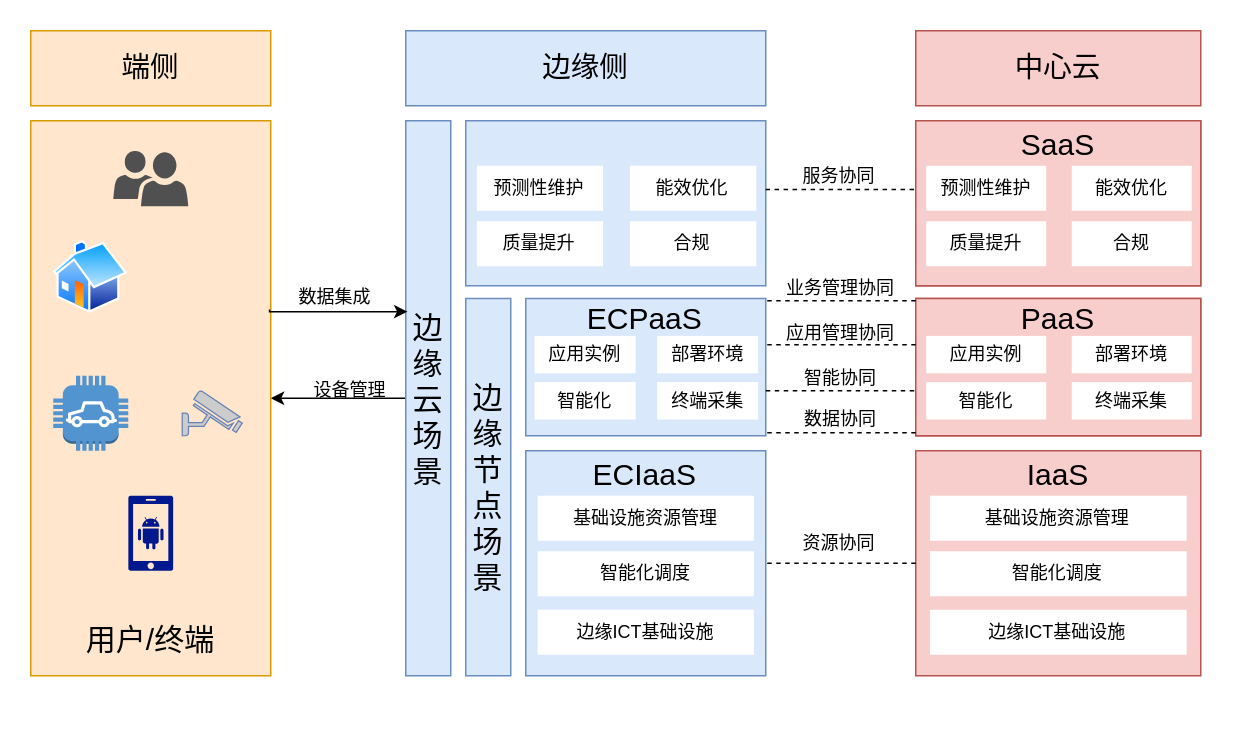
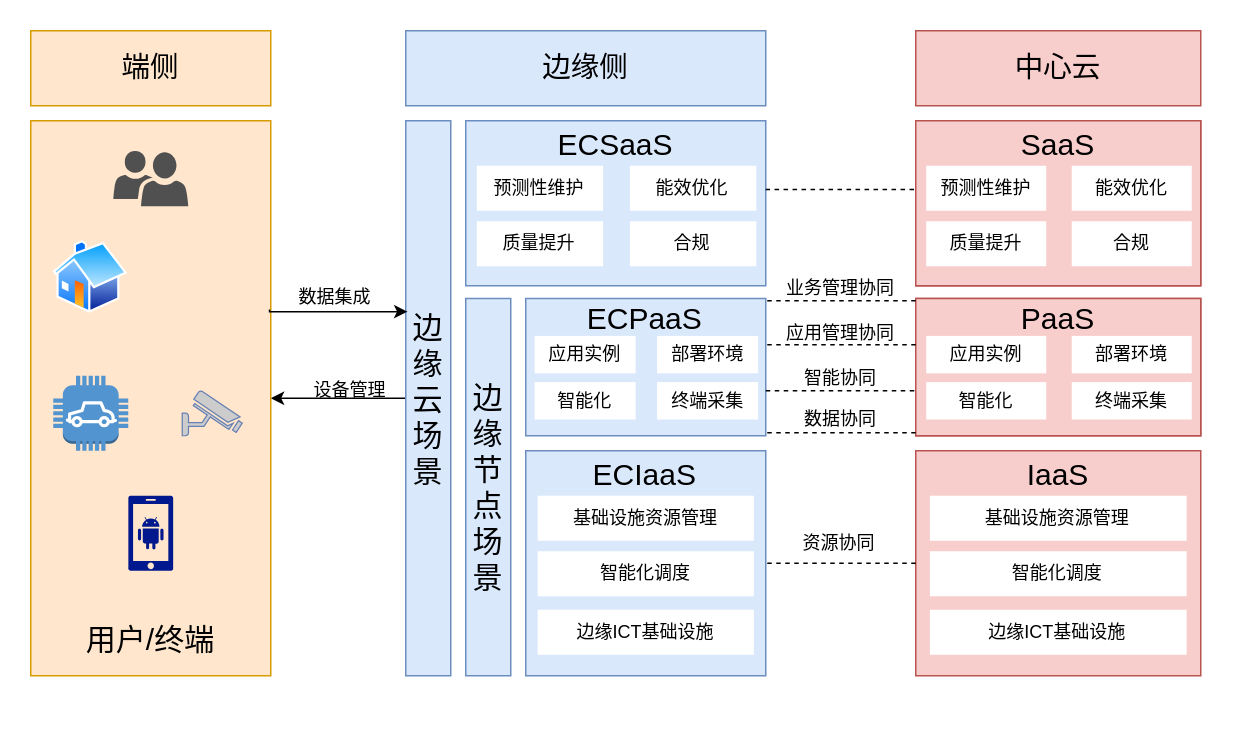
  <mxCell id="0" />
  <mxCell id="1" parent="0" />
  <mxCell id="2" value="&lt;font style=&quot;font-size: 19px;&quot;&gt;边缘侧&lt;/font&gt;" style="rounded=0;whiteSpace=wrap;html=1;fillColor=#dae8fc;strokeColor=#6c8ebf;" vertex="1" parent="1"><mxGeometry x="270" y="20" width="240" height="50" as="geometry" /></mxCell>
  <mxCell id="3" style="edgeStyle=orthogonalEdgeStyle;rounded=0;orthogonalLoop=1;jettySize=auto;html=1;entryX=1;entryY=0.5;entryDx=0;entryDy=0;" edge="1" parent="1" source="4" target="49"><mxGeometry relative="1" as="geometry" /></mxCell>
  <mxCell id="4" value="边缘云场景" style="rounded=0;whiteSpace=wrap;html=1;fillColor=#dae8fc;strokeColor=#6c8ebf;horizontal=1;fontSize=20;verticalAlign=middle;fontColor=default;" vertex="1" parent="1"><mxGeometry x="270" y="80" width="30" height="370" as="geometry" /></mxCell>
  <mxCell id="5" value="边缘节点场景" style="rounded=0;whiteSpace=wrap;html=1;fillColor=#dae8fc;strokeColor=#6c8ebf;horizontal=1;fontSize=20;verticalAlign=middle;fontColor=default;" vertex="1" parent="1"><mxGeometry x="310" y="198.5" width="30" height="251.5" as="geometry" /></mxCell>
  <mxCell id="6" value="" style="group" vertex="1" connectable="0" parent="1"><mxGeometry x="310" y="80" width="200" height="110" as="geometry" /></mxCell>
  <mxCell id="7" value="" style="rounded=0;whiteSpace=wrap;html=1;fillColor=#dae8fc;strokeColor=#6c8ebf;" vertex="1" parent="6"><mxGeometry width="200" height="110" as="geometry" /></mxCell>
+ <mxCell id="8" value="&lt;font style=&quot;font-size: 20px;&quot;&gt;ECSaaS&lt;/font&gt;" style="rounded=0;whiteSpace=wrap;html=1;strokeColor=none;fillColor=none;" vertex="1" parent="6"><mxGeometry x="36.842" width="126.316" height="30" as="geometry" /></mxCell>
  <mxCell id="9" value="预测性维护" style="rounded=0;whiteSpace=wrap;html=1;strokeColor=none;" vertex="1" parent="6"><mxGeometry x="7.368" y="30" width="84.211" height="30" as="geometry" /></mxCell>
  <mxCell id="10" value="能效优化" style="rounded=0;whiteSpace=wrap;html=1;strokeColor=none;" vertex="1" parent="6"><mxGeometry x="109.474" y="30" width="84.211" height="30" as="geometry" /></mxCell>
  <mxCell id="11" value="质量提升" style="rounded=0;whiteSpace=wrap;html=1;strokeColor=none;" vertex="1" parent="6"><mxGeometry x="7.368" y="67" width="84.211" height="30" as="geometry" /></mxCell>
  <mxCell id="12" value="合规" style="rounded=0;whiteSpace=wrap;html=1;strokeColor=none;" vertex="1" parent="6"><mxGeometry x="109.474" y="67" width="84.211" height="30" as="geometry" /></mxCell>
  <mxCell id="13" value="" style="group" vertex="1" connectable="0" parent="1"><mxGeometry x="350" y="198.5" width="160" height="91.5" as="geometry" /></mxCell>
  <mxCell id="14" value="" style="rounded=0;whiteSpace=wrap;html=1;fillColor=#dae8fc;strokeColor=#6c8ebf;" vertex="1" parent="13"><mxGeometry width="160" height="91.5" as="geometry" /></mxCell>
  <mxCell id="15" value="&lt;font style=&quot;font-size: 20px;&quot;&gt;ECPaaS&lt;/font&gt;" style="rounded=0;whiteSpace=wrap;html=1;strokeColor=none;fillColor=none;" vertex="1" parent="13"><mxGeometry x="29.474" width="101.053" height="24.955" as="geometry" /></mxCell>
  <mxCell id="16" value="应用实例" style="rounded=0;whiteSpace=wrap;html=1;strokeColor=none;" vertex="1" parent="13"><mxGeometry x="5.895" y="24.955" width="67.368" height="24.955" as="geometry" /></mxCell>
  <mxCell id="17" value="部署环境" style="rounded=0;whiteSpace=wrap;html=1;strokeColor=none;" vertex="1" parent="13"><mxGeometry x="87.579" y="24.955" width="67.368" height="24.955" as="geometry" /></mxCell>
  <mxCell id="18" value="智能化" style="rounded=0;whiteSpace=wrap;html=1;strokeColor=none;" vertex="1" parent="13"><mxGeometry x="5.895" y="55.732" width="67.368" height="24.955" as="geometry" /></mxCell>
  <mxCell id="19" value="终端采集" style="rounded=0;whiteSpace=wrap;html=1;strokeColor=none;" vertex="1" parent="13"><mxGeometry x="87.579" y="55.732" width="67.368" height="24.955" as="geometry" /></mxCell>
  <mxCell id="20" value="" style="rounded=0;whiteSpace=wrap;html=1;fillColor=#dae8fc;strokeColor=#6c8ebf;container=0;" vertex="1" parent="1"><mxGeometry x="350" y="300" width="160" height="150" as="geometry" /></mxCell>
  <mxCell id="21" value="边缘ICT基础设施" style="rounded=0;whiteSpace=wrap;html=1;strokeColor=none;" vertex="1" parent="1"><mxGeometry x="357.95" y="406" width="144.11" height="30" as="geometry" /></mxCell>
  <mxCell id="22" value="&lt;font style=&quot;font-size: 20px;&quot;&gt;ECIaaS&lt;/font&gt;" style="rounded=0;whiteSpace=wrap;html=1;strokeColor=none;fillColor=none;container=0;" vertex="1" parent="1"><mxGeometry x="379.474" y="300" width="101.053" height="30" as="geometry" /></mxCell>
  <mxCell id="23" value="基础设施资源管理" style="rounded=0;whiteSpace=wrap;html=1;strokeColor=none;container=0;" vertex="1" parent="1"><mxGeometry x="357.95" y="330" width="144.11" height="30" as="geometry" /></mxCell>
  <mxCell id="24" value="智能化调度" style="rounded=0;whiteSpace=wrap;html=1;strokeColor=none;container=0;" vertex="1" parent="1"><mxGeometry x="357.95" y="367" width="144.11" height="30" as="geometry" /></mxCell>
  <mxCell id="25" value="" style="group" vertex="1" connectable="0" parent="1"><mxGeometry x="610" y="20" width="190" height="450" as="geometry" /></mxCell>
  <mxCell id="26" value="&lt;font style=&quot;font-size: 19px;&quot;&gt;中心云&lt;/font&gt;" style="rounded=0;whiteSpace=wrap;html=1;fillColor=#f8cecc;strokeColor=#b85450;" vertex="1" parent="25"><mxGeometry width="190" height="50" as="geometry" /></mxCell>
  <mxCell id="27" value="" style="group;fillColor=#f8cecc;strokeColor=#b85450;" vertex="1" connectable="0" parent="25"><mxGeometry y="60" width="190" height="110" as="geometry" /></mxCell>
  <mxCell id="28" value="" style="rounded=0;whiteSpace=wrap;html=1;fillColor=#f8cecc;strokeColor=#b85450;" vertex="1" parent="27"><mxGeometry width="190" height="110" as="geometry" /></mxCell>
  <mxCell id="29" value="&lt;font style=&quot;font-size: 20px;&quot;&gt;SaaS&lt;/font&gt;" style="rounded=0;whiteSpace=wrap;html=1;strokeColor=none;fillColor=none;" vertex="1" parent="27"><mxGeometry x="35.0" width="120.0" height="30" as="geometry" /></mxCell>
  <mxCell id="30" value="预测性维护" style="rounded=0;whiteSpace=wrap;html=1;strokeColor=none;" vertex="1" parent="27"><mxGeometry x="7.0" y="30" width="80.0" height="30" as="geometry" /></mxCell>
  <mxCell id="31" value="能效优化" style="rounded=0;whiteSpace=wrap;html=1;strokeColor=none;" vertex="1" parent="27"><mxGeometry x="104.0" y="30" width="80.0" height="30" as="geometry" /></mxCell>
  <mxCell id="32" value="质量提升" style="rounded=0;whiteSpace=wrap;html=1;strokeColor=none;" vertex="1" parent="27"><mxGeometry x="7.0" y="67" width="80.0" height="30" as="geometry" /></mxCell>
  <mxCell id="33" value="合规" style="rounded=0;whiteSpace=wrap;html=1;strokeColor=none;" vertex="1" parent="27"><mxGeometry x="104.0" y="67" width="80.0" height="30" as="geometry" /></mxCell>
  <mxCell id="34" value="" style="group;fillColor=#f8cecc;strokeColor=#b85450;" vertex="1" connectable="0" parent="25"><mxGeometry y="178.5" width="190" height="91.5" as="geometry" /></mxCell>
  <mxCell id="35" value="" style="rounded=0;whiteSpace=wrap;html=1;fillColor=#f8cecc;strokeColor=#b85450;" vertex="1" parent="34"><mxGeometry width="190" height="91.5" as="geometry" /></mxCell>
  <mxCell id="36" value="&lt;font style=&quot;font-size: 20px;&quot;&gt;PaaS&lt;/font&gt;" style="rounded=0;whiteSpace=wrap;html=1;strokeColor=none;fillColor=none;" vertex="1" parent="34"><mxGeometry x="35" width="120.0" height="24.955" as="geometry" /></mxCell>
  <mxCell id="37" value="应用实例" style="rounded=0;whiteSpace=wrap;html=1;strokeColor=none;" vertex="1" parent="34"><mxGeometry x="7" y="24.955" width="80" height="24.955" as="geometry" /></mxCell>
  <mxCell id="38" value="部署环境" style="rounded=0;whiteSpace=wrap;html=1;strokeColor=none;" vertex="1" parent="34"><mxGeometry x="104" y="24.955" width="80" height="24.955" as="geometry" /></mxCell>
  <mxCell id="39" value="智能化" style="rounded=0;whiteSpace=wrap;html=1;strokeColor=none;" vertex="1" parent="34"><mxGeometry x="7" y="55.732" width="80" height="24.955" as="geometry" /></mxCell>
  <mxCell id="40" value="终端采集" style="rounded=0;whiteSpace=wrap;html=1;strokeColor=none;" vertex="1" parent="34"><mxGeometry x="104" y="55.732" width="80" height="24.955" as="geometry" /></mxCell>
  <mxCell id="41" value="" style="group" vertex="1" connectable="0" parent="25"><mxGeometry y="280" width="190" height="150" as="geometry" /></mxCell>
  <mxCell id="42" value="" style="rounded=0;whiteSpace=wrap;html=1;fillColor=#f8cecc;strokeColor=#b85450;container=0;" vertex="1" parent="41"><mxGeometry width="190" height="150" as="geometry" /></mxCell>
  <mxCell id="43" value="边缘ICT基础设施" style="rounded=0;whiteSpace=wrap;html=1;strokeColor=none;" vertex="1" parent="41"><mxGeometry x="9.441" y="106" width="171.131" height="30" as="geometry" /></mxCell>
  <mxCell id="44" value="&lt;font style=&quot;font-size: 20px;&quot;&gt;IaaS&lt;/font&gt;" style="rounded=0;whiteSpace=wrap;html=1;strokeColor=none;fillColor=none;container=0;" vertex="1" parent="41"><mxGeometry x="35.0" width="120.0" height="30" as="geometry" /></mxCell>
  <mxCell id="45" value="基础设施资源管理" style="rounded=0;whiteSpace=wrap;html=1;strokeColor=none;container=0;" vertex="1" parent="41"><mxGeometry x="9.441" y="30" width="171.131" height="30" as="geometry" /></mxCell>
  <mxCell id="46" value="智能化调度" style="rounded=0;whiteSpace=wrap;html=1;strokeColor=none;container=0;" vertex="1" parent="41"><mxGeometry x="9.441" y="67" width="171.131" height="30" as="geometry" /></mxCell>
  <mxCell id="47" value="" style="group" vertex="1" connectable="0" parent="1"><mxGeometry x="20" y="20" width="270" height="430" as="geometry" /></mxCell>
  <mxCell id="48" value="&lt;font style=&quot;font-size: 19px;&quot;&gt;端侧&lt;/font&gt;" style="rounded=0;whiteSpace=wrap;html=1;fillColor=#ffe6cc;strokeColor=#d79b00;" vertex="1" parent="47"><mxGeometry width="160" height="50" as="geometry" /></mxCell>
  <mxCell id="49" value="" style="rounded=0;whiteSpace=wrap;html=1;fillColor=#ffe6cc;strokeColor=#d79b00;" vertex="1" parent="47"><mxGeometry y="60" width="160" height="370" as="geometry" /></mxCell>
  <mxCell id="50" value="" style="sketch=0;pointerEvents=1;shadow=0;dashed=0;html=1;strokeColor=none;labelPosition=center;verticalLabelPosition=bottom;verticalAlign=top;align=center;fillColor=#505050;shape=mxgraph.mscae.intune.user_group" vertex="1" parent="47"><mxGeometry x="55" y="80" width="50" height="37" as="geometry" /></mxCell>
  <mxCell id="51" value="" style="image;aspect=fixed;perimeter=ellipsePerimeter;html=1;align=center;shadow=0;dashed=0;spacingTop=3;image=img/lib/active_directory/home.svg;" vertex="1" parent="47"><mxGeometry x="15" y="140" width="50" height="48.5" as="geometry" /></mxCell>
  <mxCell id="52" value="" style="outlineConnect=0;dashed=0;verticalLabelPosition=bottom;verticalAlign=top;align=center;html=1;shape=mxgraph.aws3.car;fillColor=#5294CF;gradientColor=none;" vertex="1" parent="47"><mxGeometry x="15" y="230" width="50" height="50" as="geometry" /></mxCell>
  <mxCell id="53" value="" style="shape=image;html=1;verticalAlign=top;verticalLabelPosition=bottom;labelBackgroundColor=#ffffff;imageAspect=0;aspect=fixed;image=https://cdn0.iconfinder.com/data/icons/construction-2-21/512/construction-industry-building-08-128.png" vertex="1" parent="47"><mxGeometry x="95" y="140" width="48" height="48" as="geometry" /></mxCell>
  <mxCell id="54" value="" style="fontColor=#0066CC;verticalAlign=top;verticalLabelPosition=bottom;labelPosition=center;align=center;html=1;outlineConnect=0;fillColor=#CCCCCC;strokeColor=#6881B3;gradientColor=none;gradientDirection=north;strokeWidth=2;shape=mxgraph.networks.security_camera;" vertex="1" parent="47"><mxGeometry x="101" y="240" width="40" height="30" as="geometry" /></mxCell>
  <mxCell id="55" value="" style="sketch=0;aspect=fixed;pointerEvents=1;shadow=0;dashed=0;html=1;strokeColor=none;labelPosition=center;verticalLabelPosition=bottom;verticalAlign=top;align=center;fillColor=#00188D;shape=mxgraph.mscae.enterprise.android_phone" vertex="1" parent="47"><mxGeometry x="65" y="310" width="30" height="50" as="geometry" /></mxCell>
  <mxCell id="56" value="&lt;font style=&quot;font-size: 20px;&quot;&gt;用户/终端&lt;/font&gt;" style="rounded=0;whiteSpace=wrap;html=1;strokeColor=none;fillColor=none;" vertex="1" parent="47"><mxGeometry x="20" y="390" width="120" height="30" as="geometry" /></mxCell>
  <mxCell id="57" value="数据集成" style="rounded=0;whiteSpace=wrap;html=1;fillColor=none;strokeColor=none;" vertex="1" parent="47"><mxGeometry x="173" y="166" width="60" height="23" as="geometry" /></mxCell>
  <mxCell id="58" value="设备管理" style="rounded=0;whiteSpace=wrap;html=1;fillColor=none;strokeColor=none;" vertex="1" parent="47"><mxGeometry x="183" y="228.5" width="60" height="23" as="geometry" /></mxCell>
  <mxCell id="59" style="edgeStyle=orthogonalEdgeStyle;rounded=0;orthogonalLoop=1;jettySize=auto;html=1;exitX=0.995;exitY=0.34;exitDx=0;exitDy=0;exitPerimeter=0;entryX=0.04;entryY=0.344;entryDx=0;entryDy=0;entryPerimeter=0;" edge="1" parent="1" source="49" target="4"><mxGeometry relative="1" as="geometry"><Array as="points"><mxPoint x="179" y="207" /></Array></mxGeometry></mxCell>
  <mxCell id="60" value="" style="group" vertex="1" connectable="0" parent="1"><mxGeometry x="529" y="105" width="60" height="23" as="geometry" /></mxCell>
  <mxCell id="61" style="edgeStyle=orthogonalEdgeStyle;rounded=0;orthogonalLoop=1;jettySize=auto;html=1;dashed=1;endArrow=none;endFill=0;exitX=-0.006;exitY=0.416;exitDx=0;exitDy=0;exitPerimeter=0;" edge="1" parent="60" source="28" target="7"><mxGeometry relative="1" as="geometry"><Array as="points"><mxPoint x="1" y="21" /><mxPoint x="1" y="21" /></Array></mxGeometry></mxCell>
- <mxCell id="62" value="服务协同" style="rounded=0;whiteSpace=wrap;html=1;fillColor=none;strokeColor=none;" vertex="1" parent="60"><mxGeometry width="60" height="23" as="geometry" /></mxCell>
  <mxCell id="63" style="edgeStyle=orthogonalEdgeStyle;rounded=0;orthogonalLoop=1;jettySize=auto;html=1;entryX=1;entryY=0.25;entryDx=0;entryDy=0;exitX=0;exitY=0.25;exitDx=0;exitDy=0;dashed=1;endArrow=none;endFill=0;" edge="1" parent="1"><mxGeometry relative="1" as="geometry"><mxPoint x="510" y="229.375" as="targetPoint" /><mxPoint x="610" y="229.375" as="sourcePoint" /></mxGeometry></mxCell>
  <mxCell id="64" style="edgeStyle=orthogonalEdgeStyle;rounded=0;orthogonalLoop=1;jettySize=auto;html=1;entryX=1;entryY=0.25;entryDx=0;entryDy=0;exitX=0;exitY=0.25;exitDx=0;exitDy=0;dashed=1;endArrow=none;endFill=0;" edge="1" parent="1"><mxGeometry relative="1" as="geometry"><mxPoint x="509" y="260" as="targetPoint" /><mxPoint x="609" y="260" as="sourcePoint" /></mxGeometry></mxCell>
  <mxCell id="65" style="edgeStyle=orthogonalEdgeStyle;rounded=0;orthogonalLoop=1;jettySize=auto;html=1;entryX=1;entryY=0.25;entryDx=0;entryDy=0;exitX=0;exitY=0.25;exitDx=0;exitDy=0;dashed=1;endArrow=none;endFill=0;" edge="1" parent="1"><mxGeometry relative="1" as="geometry"><mxPoint x="510" y="288" as="targetPoint" /><mxPoint x="610" y="288" as="sourcePoint" /></mxGeometry></mxCell>
  <mxCell id="66" style="edgeStyle=orthogonalEdgeStyle;rounded=0;orthogonalLoop=1;jettySize=auto;html=1;entryX=1;entryY=0.25;entryDx=0;entryDy=0;exitX=0;exitY=0.25;exitDx=0;exitDy=0;dashed=1;endArrow=none;endFill=0;" edge="1" parent="1"><mxGeometry relative="1" as="geometry"><mxPoint x="510" y="200" as="targetPoint" /><mxPoint x="610" y="200" as="sourcePoint" /></mxGeometry></mxCell>
  <mxCell id="67" value="" style="group" vertex="1" connectable="0" parent="1"><mxGeometry x="530" y="180" width="60" height="23" as="geometry" /></mxCell>
  <mxCell id="68" style="edgeStyle=orthogonalEdgeStyle;rounded=0;orthogonalLoop=1;jettySize=auto;html=1;dashed=1;endArrow=none;endFill=0;exitX=-0.006;exitY=0.416;exitDx=0;exitDy=0;exitPerimeter=0;" edge="1" parent="67"><mxGeometry relative="1" as="geometry"><Array as="points"><mxPoint x="1" y="21" /><mxPoint x="1" y="21" /></Array></mxGeometry></mxCell>
  <mxCell id="69" value="业务管理协同" style="rounded=0;whiteSpace=wrap;html=1;fillColor=none;strokeColor=none;" vertex="1" parent="67"><mxGeometry x="-10" width="80" height="23" as="geometry" /></mxCell>
  <mxCell id="70" value="应用管理协同" style="rounded=0;whiteSpace=wrap;html=1;fillColor=none;strokeColor=none;" vertex="1" parent="1"><mxGeometry x="520" y="210" width="80" height="23" as="geometry" /></mxCell>
  <mxCell id="71" value="智能协同" style="rounded=0;whiteSpace=wrap;html=1;fillColor=none;strokeColor=none;" vertex="1" parent="1"><mxGeometry x="520" y="240" width="80" height="23" as="geometry" /></mxCell>
  <mxCell id="72" value="数据协同" style="rounded=0;whiteSpace=wrap;html=1;fillColor=none;strokeColor=none;" vertex="1" parent="1"><mxGeometry x="520" y="267" width="80" height="23" as="geometry" /></mxCell>
  <mxCell id="73" value="资源协同" style="rounded=0;whiteSpace=wrap;html=1;fillColor=none;strokeColor=none;" vertex="1" parent="1"><mxGeometry x="519" y="350" width="80" height="23" as="geometry" /></mxCell>
  <mxCell id="74" style="edgeStyle=orthogonalEdgeStyle;rounded=0;orthogonalLoop=1;jettySize=auto;html=1;entryX=1;entryY=0.5;entryDx=0;entryDy=0;dashed=1;endArrow=none;endFill=0;" edge="1" parent="1" source="42" target="20"><mxGeometry relative="1" as="geometry" /></mxCell>
